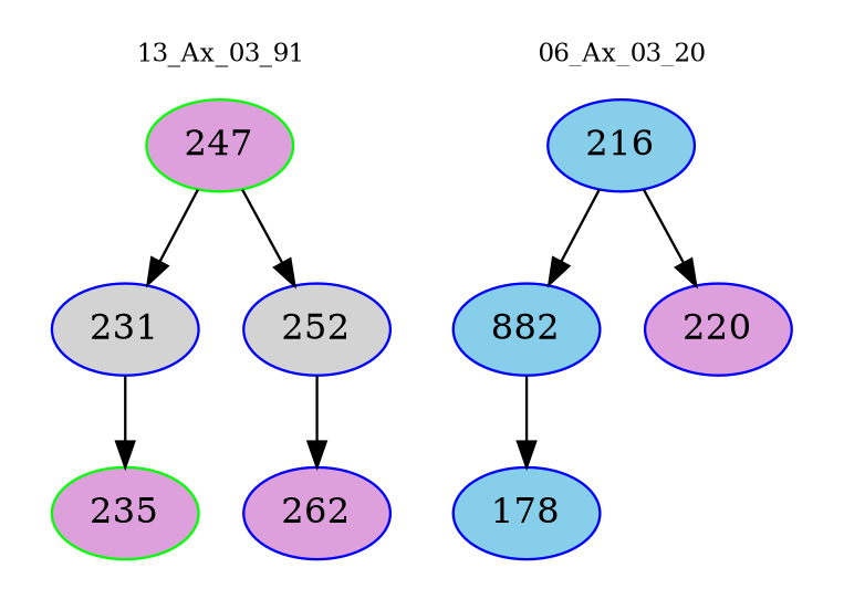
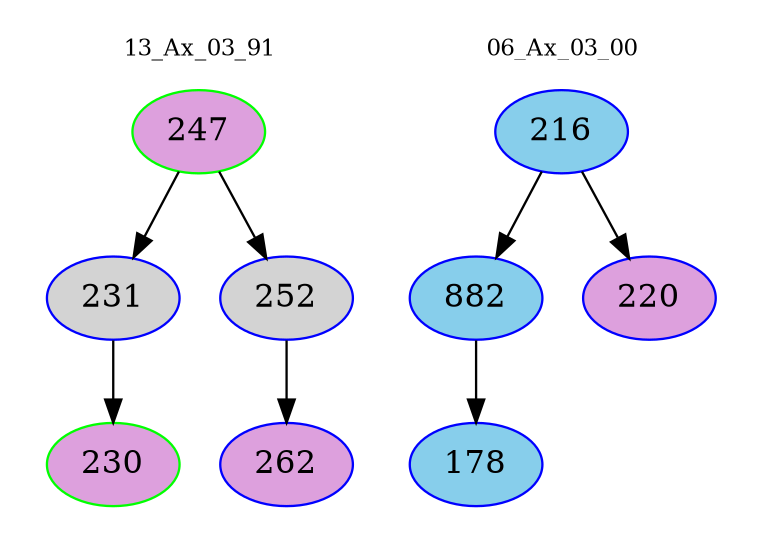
  digraph {
    node [color=blue fillcolor=plum style=filled]
    edge [color=black]
    n1 [color=green label=247]
    n2 [fillcolor=lightgrey label=231]
    n3 [fillcolor=lightgrey label=252]
-   n4 [color=green label=235]
+   n4 [color=green label=230]
    n5 [label=262]
    n6 [fillcolor=skyblue label=216]
    n7 [fillcolor=skyblue label=882]
    n8 [label=220]
    n9 [fillcolor=skyblue label=178]
    subgraph cluster_1 {
      color=white
      fontsize=10
      label="13_Ax_03_91"
      n1
      n2
      n3
      n4
      n5
    }
    subgraph cluster_2 {
      color=white
      fontsize=10
-     label="06_Ax_03_20"
+     label="06_Ax_03_00"
      n6
      n7
      n8
      n9
    }
    n1 -> n2
    n1 -> n3
    n2 -> n4
    n3 -> n5
    n6 -> n7
    n6 -> n8
    n7 -> n9
  }
